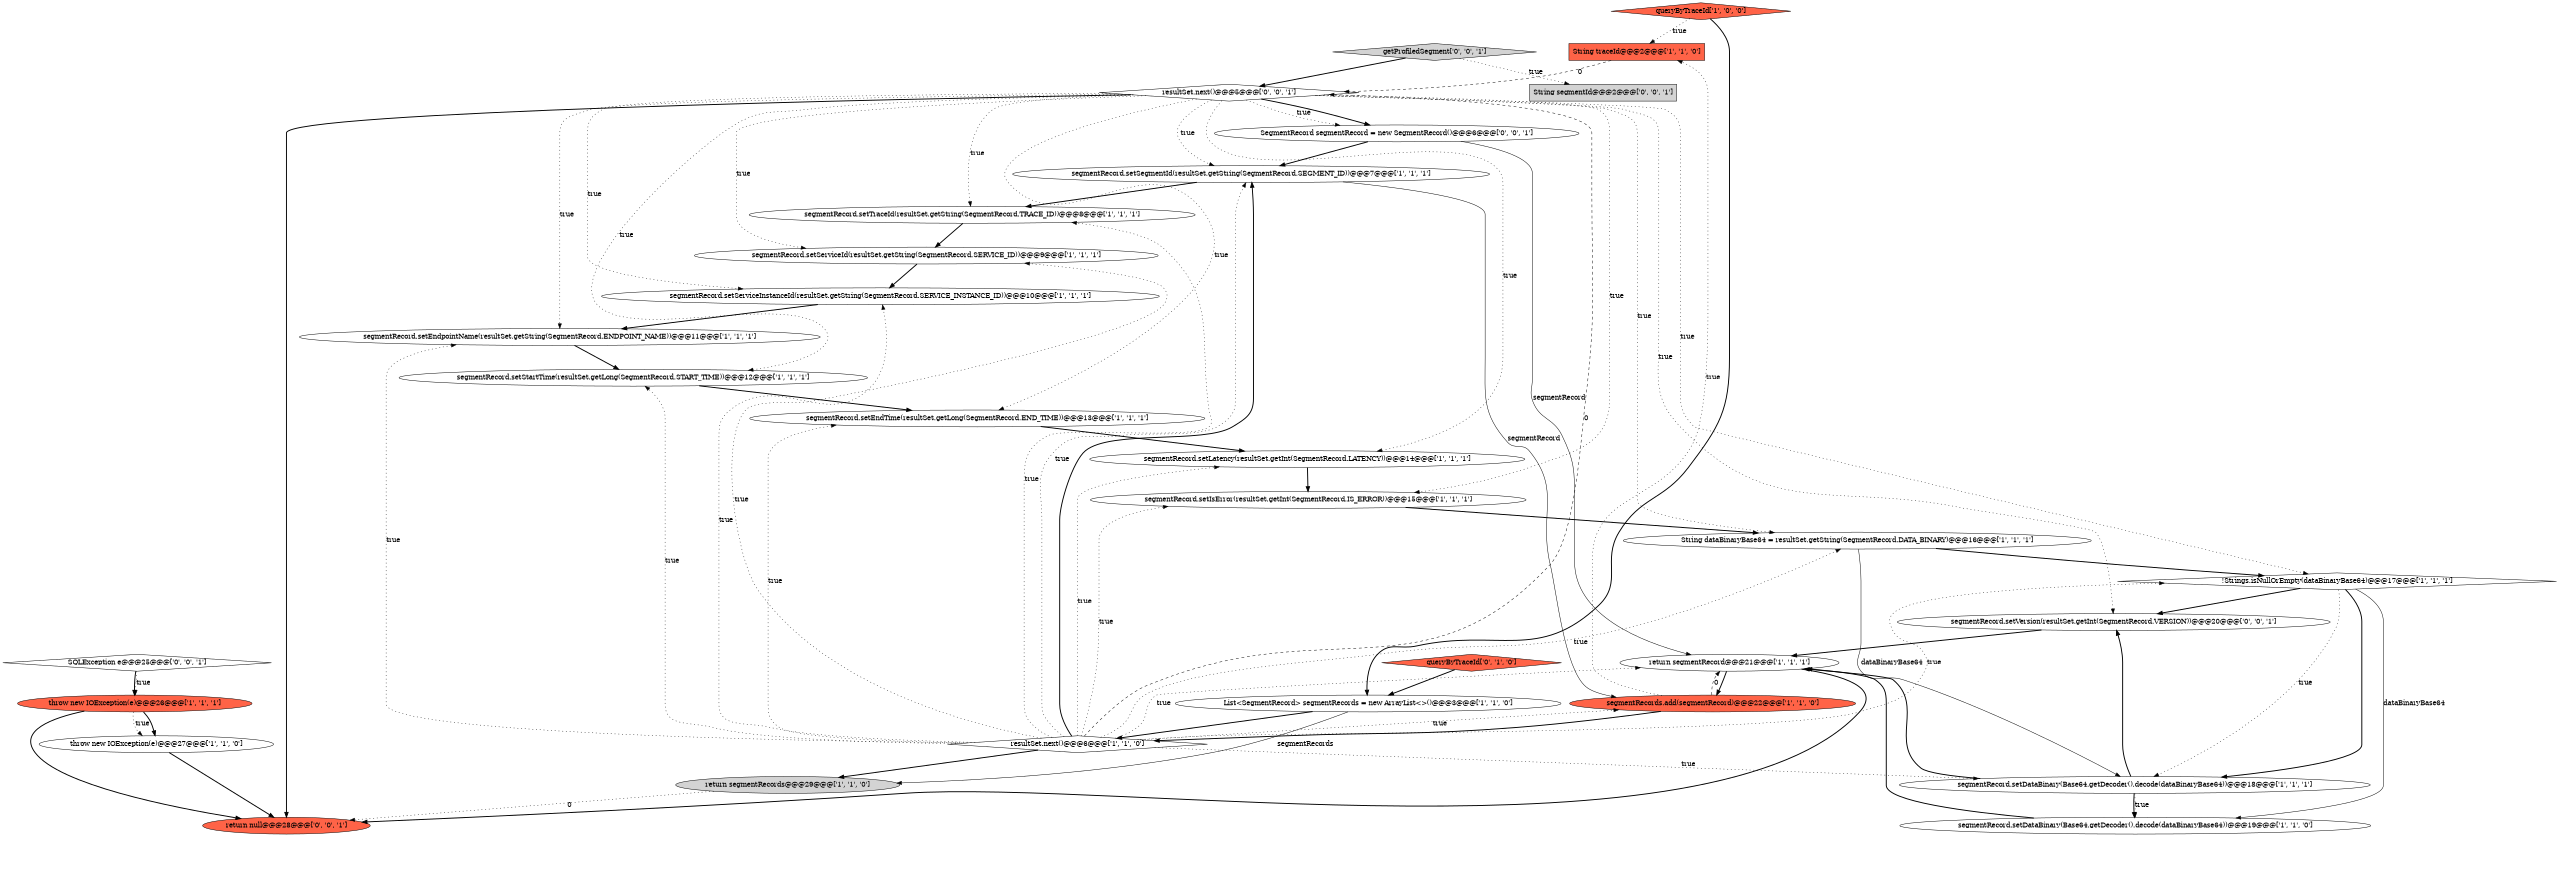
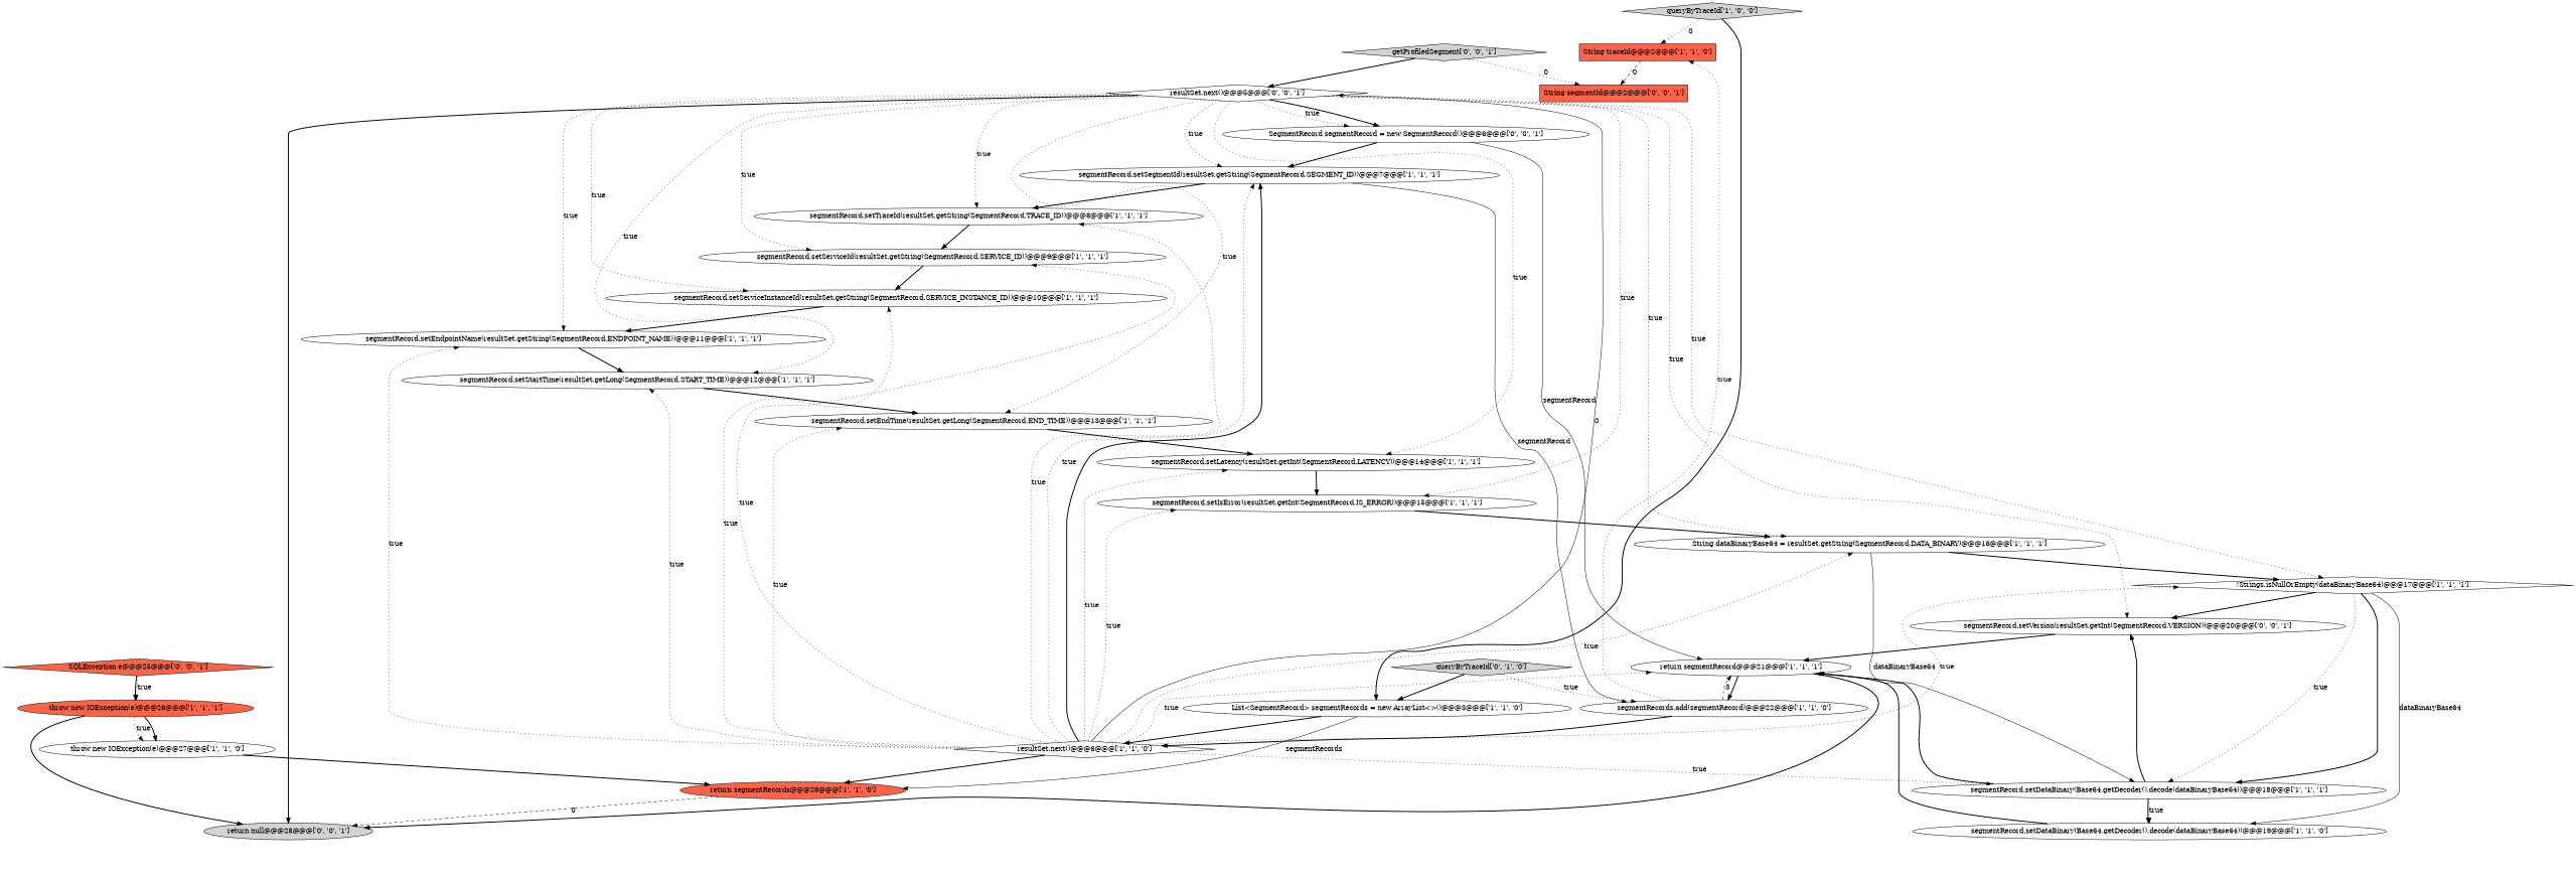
  digraph {
    node [fillcolor=white shape=ellipse style=filled]
    edge [style=dotted]
    n1 [fillcolor=tomato label="String traceId@@@2@@@['1', '1', '0']" shape=box]
-   n2 [fillcolor=lightgray label="String segmentId@@@2@@@['0', '0', '1']" shape=box]
+   n2 [fillcolor=tomato label="String segmentId@@@2@@@['0', '0', '1']" shape=box]
    n3 [label="resultSet.next()@@@5@@@['0', '0', '1']" shape=diamond]
    n4 [label="SegmentRecord segmentRecord = new SegmentRecord()@@@6@@@['0', '0', '1']"]
    n5 [label="!Strings.isNullOrEmpty(dataBinaryBase64)@@@17@@@['1', '1', '1']" shape=diamond]
    n6 [label="segmentRecord.setIsError(resultSet.getInt(SegmentRecord.IS_ERROR))@@@15@@@['1', '1', '1']"]
    n7 [label="segmentRecord.setLatency(resultSet.getInt(SegmentRecord.LATENCY))@@@14@@@['1', '1', '1']"]
    n8 [label="String dataBinaryBase64 = resultSet.getString(SegmentRecord.DATA_BINARY)@@@16@@@['1', '1', '1']"]
    n9 [label="segmentRecord.setServiceId(resultSet.getString(SegmentRecord.SERVICE_ID))@@@9@@@['1', '1', '1']"]
    n10 [label="segmentRecord.setEndTime(resultSet.getLong(SegmentRecord.END_TIME))@@@13@@@['1', '1', '1']"]
    n11 [label="segmentRecord.setVersion(resultSet.getInt(SegmentRecord.VERSION))@@@20@@@['0', '0', '1']"]
    n12 [label="segmentRecord.setServiceInstanceId(resultSet.getString(SegmentRecord.SERVICE_INSTANCE_ID))@@@10@@@['1', '1', '1']"]
    n13 [label="segmentRecord.setStartTime(resultSet.getLong(SegmentRecord.START_TIME))@@@12@@@['1', '1', '1']"]
    n14 [label="segmentRecord.setTraceId(resultSet.getString(SegmentRecord.TRACE_ID))@@@8@@@['1', '1', '1']"]
    n15 [label="segmentRecord.setEndpointName(resultSet.getString(SegmentRecord.ENDPOINT_NAME))@@@11@@@['1', '1', '1']"]
-   n16 [fillcolor=tomato label="return null@@@28@@@['0', '0', '1']"]
+   n16 [fillcolor=lightgray label="return null@@@28@@@['0', '0', '1']"]
    n17 [label="segmentRecord.setSegmentId(resultSet.getString(SegmentRecord.SEGMENT_ID))@@@7@@@['1', '1', '1']"]
    n18 [label="return segmentRecord@@@21@@@['1', '1', '1']"]
    n19 [label="segmentRecord.setDataBinary(Base64.getDecoder().decode(dataBinaryBase64))@@@18@@@['1', '1', '1']"]
    n20 [label="segmentRecord.setDataBinary(Base64.getDecoder().decode(dataBinaryBase64))@@@19@@@['1', '1', '0']"]
-   n21 [fillcolor=tomato label="segmentRecords.add(segmentRecord)@@@22@@@['1', '1', '0']"]
+   n21 [label="segmentRecords.add(segmentRecord)@@@22@@@['1', '1', '0']"]
    n22 [fillcolor=tomato label="throw new IOException(e)@@@26@@@['1', '1', '1']"]
    n23 [label="throw new IOException(e)@@@27@@@['1', '1', '0']"]
-   n24 [fillcolor=lightgray label="return segmentRecords@@@29@@@['1', '1', '0']"]
+   n24 [fillcolor=tomato label="return segmentRecords@@@29@@@['1', '1', '0']"]
    n25 [label="resultSet.next()@@@6@@@['1', '1', '0']" shape=diamond]
-   n26 [label="SQLException e@@@25@@@['0', '0', '1']" shape=diamond]
+   n26 [fillcolor=tomato label="SQLException e@@@25@@@['0', '0', '1']" shape=diamond]
    n27 [fillcolor=lightgray label="getProfiledSegment['0', '0', '1']" shape=diamond]
    n28 [label="List<SegmentRecord> segmentRecords = new ArrayList<>()@@@3@@@['1', '1', '0']"]
-   n29 [fillcolor=tomato label="queryByTraceId['1', '0', '0']" shape=diamond]
-   n30 [fillcolor=tomato label="queryByTraceId['0', '1', '0']" shape=diamond]
-   n1 -> n3 [label=0 style=dashed]
+   n29 [fillcolor=lightgray label="queryByTraceId['1', '0', '0']" shape=diamond]
+   n30 [fillcolor=lightgray label="queryByTraceId['0', '1', '0']" shape=diamond]
+   n1 -> n2 [label=0 style=dashed]
    n3 -> n4 [label=true]
    n3 -> n4 [style=bold]
    n3 -> n5 [label=true]
    n3 -> n6 [label=true]
    n3 -> n7 [label=true]
    n3 -> n8 [label=true]
    n3 -> n9 [label=true]
    n3 -> n10 [label=true]
    n3 -> n11 [label=true]
    n3 -> n12 [label=true]
    n3 -> n13 [label=true]
    n3 -> n14 [label=true]
    n3 -> n15 [label=true]
    n3 -> n16 [style=bold]
    n3 -> n17 [label=true]
    n4 -> n17 [style=bold]
    n4 -> n18 [label=segmentRecord style=solid]
    n5 -> n11 [style=bold]
    n5 -> n19 [label=true]
    n5 -> n19 [style=bold]
    n5 -> n20 [label=dataBinaryBase64 style=solid]
    n6 -> n8 [style=bold]
    n7 -> n6 [style=bold]
    n8 -> n5 [style=bold]
    n8 -> n19 [label=dataBinaryBase64 style=solid]
    n9 -> n12 [style=bold]
    n10 -> n7 [style=bold]
    n11 -> n18 [style=bold]
    n12 -> n15 [style=bold]
    n13 -> n10 [style=bold]
    n14 -> n9 [style=bold]
    n15 -> n13 [style=bold]
    n17 -> n14 [style=bold]
    n17 -> n21 [label=segmentRecord style=solid]
    n18 -> n16 [style=bold]
    n18 -> n21 [style=bold]
    n19 -> n11 [style=bold]
    n19 -> n18 [style=bold]
    n19 -> n20 [style=bold]
    n19 -> n20 [label=true]
    n20 -> n18 [style=bold]
    n21 -> n1 [label=true]
-   n21 -> n18 [label=0 style=dashed]
+   n21 -> n18 [label=3 style=dashed]
    n21 -> n25 [style=bold]
    n22 -> n16 [style=bold]
    n22 -> n23 [label=true]
    n22 -> n23 [style=bold]
-   n23 -> n16 [style=bold]
-   n24 -> n16 [label=0]
-   n25 -> n3 [label=0 style=dashed]
+   n23 -> n24 [style=bold]
+   n24 -> n16 [label=0 style=dashed]
+   n25 -> n3 [label=0 style=solid]
    n25 -> n5 [label=true]
    n25 -> n6 [label=true]
    n25 -> n7 [label=true]
    n25 -> n8 [label=true]
    n25 -> n9 [label=true]
    n25 -> n10 [label=true]
    n25 -> n12 [label=true]
    n25 -> n13 [label=true]
    n25 -> n14 [label=true]
    n25 -> n15 [label=true]
    n25 -> n17 [label=true]
    n25 -> n17 [style=bold]
    n25 -> n18 [label=true]
    n25 -> n19 [label=true]
-   n25 -> n21 [label=true]
+   n30 -> n21 [label=true]
    n25 -> n24 [style=bold]
    n26 -> n22 [label=true]
    n26 -> n22 [style=bold]
-   n27 -> n2 [label=true]
+   n27 -> n2 [label=0]
    n27 -> n3 [style=bold]
    n28 -> n24 [label=segmentRecords style=solid]
    n28 -> n25 [style=bold]
-   n29 -> n1 [label=true]
+   n29 -> n1 [label=0]
    n29 -> n28 [style=bold]
    n30 -> n28 [style=bold]
  }
